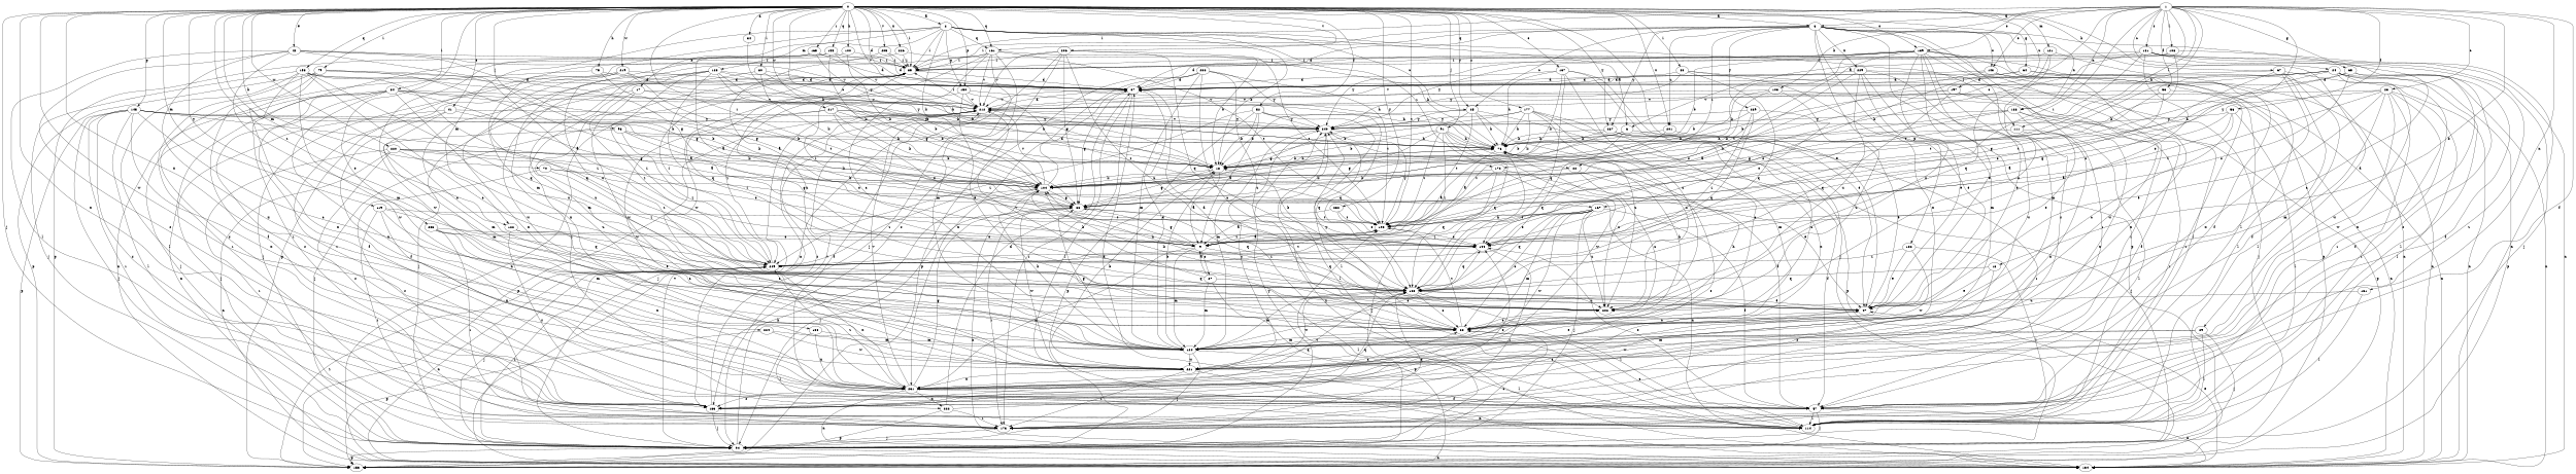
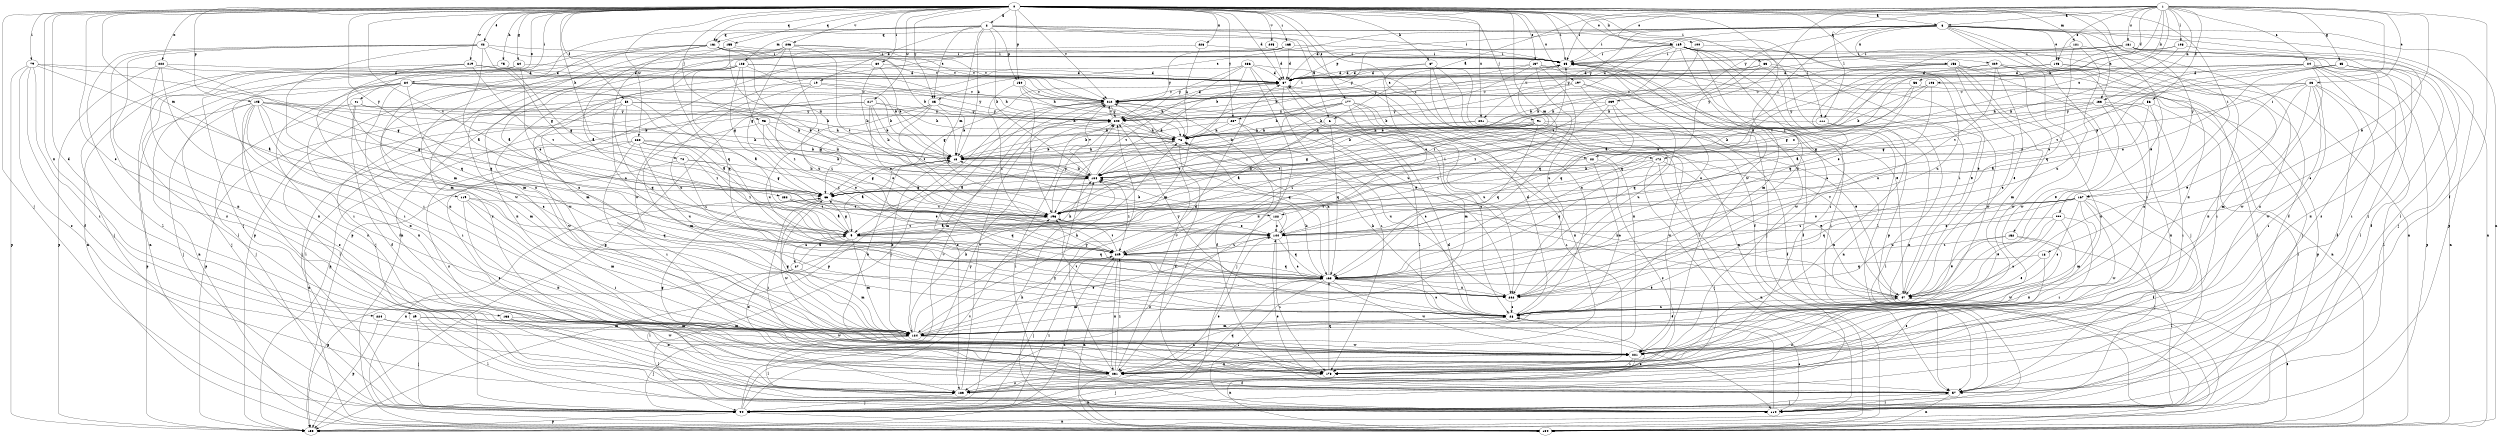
  strict digraph {
    0
    2
    3
    22
    29
-   34
    37
    41
    42
    47
    52
    64
    67
    70
    75
    79
    80
    83
    84
    85
    91
    93
    94
    100
    119
    121
    122
    137
    138
    139
    145
    150
    155
    158
    161
    165
    167
    177
    193
    197
    201
    205
    206
    212
    217
    219
    220
    221
    222
    224
    226
    232
    233
    237
    249
    25
    6
    111
-   17
+   17 [label=19]
    18
    104
    123
    124
    172
    133
    143
    114
    134
    152
    153
    173
    183
    229
    231
    239
    28
    66
    57
    240
    9
    163
    144
    202
    76
    236
    1
    13
    23
    24
    53
    56
    65
    103
    108
-   131
    181
    27
    0 -> 2 [label=a]
    0 -> 3 [label=a]
    0 -> 22 [label=c]
    0 -> 29 [label=d]
-   0 -> 34 [label=d]
    0 -> 37 [label=d]
    0 -> 41 [label=e]
    0 -> 42 [label=e]
    0 -> 47 [label=e]
    0 -> 52 [label=f]
    0 -> 64 [label=g]
    0 -> 67 [label=h]
    0 -> 70 [label=h]
    0 -> 75 [label=h]
    0 -> 79 [label=i]
    0 -> 80 [label=i]
    0 -> 83 [label=i]
    0 -> 84 [label=i]
    0 -> 85 [label=i]
    0 -> 91 [label=j]
    0 -> 93 [label=j]
    0 -> 94 [label=j]
    0 -> 100 [label=k]
    0 -> 119 [label=m]
    0 -> 121 [label=m]
    0 -> 122 [label=m]
    0 -> 137 [label=o]
    0 -> 138 [label=o]
    0 -> 139 [label=o]
    0 -> 145 [label=p]
    0 -> 150 [label=p]
    0 -> 155 [label=q]
    0 -> 158 [label=q]
    0 -> 161 [label=q]
    0 -> 165 [label=r]
    0 -> 167 [label=r]
    0 -> 177 [label=s]
    0 -> 193 [label=t]
    0 -> 197 [label=u]
    0 -> 201 [label=u]
    0 -> 205 [label=v]
    0 -> 206 [label=v]
    0 -> 212 [label=v]
    0 -> 217 [label=w]
    0 -> 219 [label=w]
    0 -> 220 [label=w]
    0 -> 221 [label=w]
    0 -> 222 [label=x]
    0 -> 224 [label=x]
    0 -> 226 [label=x]
    0 -> 232 [label=y]
    0 -> 233 [label=y]
    0 -> 237 [label=y]
    0 -> 249 [label=z]
    0 -> 25 [label=y]
    2 -> 85 [label=i]
    2 -> 122 [label=m]
    2 -> 150 [label=p]
    2 -> 161 [label=q]
    2 -> 25 [label=c]
    2 -> 6 [label=a]
    2 -> 111 [label=l]
    2 -> 17 [label=b]
    2 -> 18 [label=b]
    2 -> 104 [label=k]
    2 -> 123 [label=m]
    2 -> 124 [label=m]
    2 -> 172 [label=r]
    3 -> 37 [label=d]
    3 -> 85 [label=i]
    3 -> 161 [label=q]
    3 -> 201 [label=u]
    3 -> 237 [label=y]
    3 -> 25 [label=c]
    3 -> 172 [label=r]
    3 -> 133 [label=n]
    3 -> 143 [label=o]
    3 -> 114 [label=l]
    3 -> 134 [label=n]
    3 -> 152 [label=p]
    3 -> 153 [label=p]
    3 -> 173 [label=r]
    3 -> 183 [label=s]
    3 -> 229 [label=x]
    3 -> 231 [label=x]
    3 -> 239 [label=y]
    22 -> 104 [label=k]
    22 -> 183 [label=s]
    22 -> 28 [label=c]
    29 -> 94 [label=j]
    29 -> 221 [label=w]
    29 -> 124 [label=m]
    29 -> 114 [label=l]
-   34 -> 18 [label=b]
    37 -> 212 [label=v]
    37 -> 114 [label=l]
    37 -> 173 [label=r]
    37 -> 66 [label=g]
    41 -> 94 [label=j]
    41 -> 104 [label=k]
    41 -> 124 [label=m]
    41 -> 57 [label=f]
    41 -> 240 [label=y]
    42 -> 85 [label=i]
    42 -> 212 [label=v]
    42 -> 124 [label=m]
    42 -> 114 [label=l]
    42 -> 183 [label=s]
    42 -> 231 [label=x]
    42 -> 66 [label=g]
    42 -> 9 [label=a]
    47 -> 85 [label=i]
    47 -> 212 [label=v]
    47 -> 104 [label=k]
    47 -> 183 [label=s]
    47 -> 28 [label=c]
    52 -> 249 [label=z]
    52 -> 18 [label=b]
    52 -> 114 [label=l]
    52 -> 153 [label=p]
    52 -> 240 [label=y]
    52 -> 9 [label=a]
    52 -> 163 [label=q]
    64 -> 37 [label=d]
    64 -> 114 [label=l]
    64 -> 134 [label=n]
    64 -> 144 [label=o]
    67 -> 37 [label=d]
    67 -> 114 [label=l]
    67 -> 134 [label=n]
    67 -> 231 [label=x]
    67 -> 57 [label=f]
    67 -> 144 [label=o]
    70 -> 249 [label=z]
    70 -> 104 [label=k]
    70 -> 183 [label=s]
    70 -> 66 [label=g]
    75 -> 37 [label=d]
    75 -> 134 [label=n]
    75 -> 66 [label=g]
    79 -> 37 [label=d]
    79 -> 153 [label=p]
    79 -> 173 [label=r]
    79 -> 183 [label=s]
    79 -> 66 [label=g]
    79 -> 57 [label=f]
    79 -> 9 [label=a]
    80 -> 37 [label=d]
    80 -> 18 [label=b]
    80 -> 104 [label=k]
    80 -> 28 [label=c]
    83 -> 37 [label=d]
    83 -> 47 [label=e]
    83 -> 221 [label=w]
    83 -> 240 [label=y]
    83 -> 163 [label=q]
    84 -> 94 [label=j]
    84 -> 212 [label=v]
    84 -> 18 [label=b]
    84 -> 104 [label=k]
    84 -> 134 [label=n]
    84 -> 183 [label=s]
    84 -> 231 [label=x]
    84 -> 57 [label=f]
    84 -> 9 [label=a]
    84 -> 202 [label=u]
    85 -> 37 [label=d]
    85 -> 221 [label=w]
    85 -> 134 [label=n]
    85 -> 202 [label=u]
    91 -> 193 [label=t]
    91 -> 221 [label=w]
    91 -> 249 [label=z]
    91 -> 18 [label=b]
    91 -> 66 [label=g]
    91 -> 57 [label=f]
    91 -> 163 [label=q]
    91 -> 76 [label=h]
    93 -> 249 [label=z]
    93 -> 104 [label=k]
    93 -> 124 [label=m]
    93 -> 144 [label=o]
    93 -> 76 [label=h]
    94 -> 193 [label=t]
    94 -> 212 [label=v]
    94 -> 249 [label=z]
    94 -> 104 [label=k]
    94 -> 134 [label=n]
    94 -> 153 [label=p]
    94 -> 28 [label=c]
    94 -> 240 [label=y]
    100 -> 85 [label=i]
    100 -> 104 [label=k]
    100 -> 202 [label=u]
    119 -> 193 [label=t]
    119 -> 124 [label=m]
    119 -> 173 [label=r]
    119 -> 231 [label=x]
    119 -> 163 [label=q]
    121 -> 85 [label=i]
    121 -> 57 [label=f]
    121 -> 163 [label=q]
    121 -> 202 [label=u]
    122 -> 183 [label=s]
    122 -> 28 [label=c]
    122 -> 144 [label=o]
    137 -> 37 [label=d]
    137 -> 47 [label=e]
    137 -> 94 [label=j]
    137 -> 104 [label=k]
    137 -> 163 [label=q]
    137 -> 202 [label=u]
    137 -> 76 [label=h]
    138 -> 124 [label=m]
    138 -> 114 [label=l]
    138 -> 231 [label=x]
-   139 -> 37 [label=d]
+   139 -> 37 [label=p]
    139 -> 47 [label=e]
    139 -> 85 [label=i]
    139 -> 193 [label=t]
    139 -> 18 [label=b]
    139 -> 104 [label=k]
    139 -> 124 [label=m]
    139 -> 114 [label=l]
    139 -> 134 [label=n]
    139 -> 153 [label=p]
    139 -> 173 [label=r]
    139 -> 28 [label=c]
    139 -> 240 [label=y]
    139 -> 202 [label=u]
    145 -> 94 [label=j]
    145 -> 18 [label=b]
    145 -> 114 [label=l]
    145 -> 153 [label=p]
    145 -> 173 [label=r]
    145 -> 183 [label=s]
    145 -> 231 [label=x]
    145 -> 28 [label=c]
    145 -> 66 [label=g]
    145 -> 240 [label=y]
    145 -> 76 [label=h]
    150 -> 47 [label=e]
    150 -> 193 [label=t]
    150 -> 212 [label=v]
    150 -> 249 [label=z]
    150 -> 76 [label=h]
    155 -> 85 [label=i]
    155 -> 212 [label=v]
    155 -> 104 [label=k]
    155 -> 173 [label=r]
    155 -> 9 [label=a]
    158 -> 37 [label=d]
    158 -> 94 [label=j]
    158 -> 221 [label=w]
    158 -> 249 [label=z]
    158 -> 18 [label=b]
    158 -> 114 [label=l]
    158 -> 231 [label=x]
    158 -> 28 [label=c]
    158 -> 163 [label=q]
    161 -> 85 [label=i]
    161 -> 94 [label=j]
    161 -> 193 [label=t]
    161 -> 212 [label=v]
    161 -> 221 [label=w]
    161 -> 18 [label=b]
    161 -> 124 [label=m]
    161 -> 231 [label=x]
    161 -> 28 [label=c]
    165 -> 37 [label=d]
    165 -> 85 [label=i]
    165 -> 221 [label=w]
    165 -> 153 [label=p]
    165 -> 240 [label=y]
    167 -> 94 [label=j]
    167 -> 193 [label=t]
    167 -> 221 [label=w]
    167 -> 249 [label=z]
    167 -> 124 [label=m]
    167 -> 28 [label=c]
    167 -> 57 [label=f]
    167 -> 163 [label=q]
    167 -> 144 [label=o]
    167 -> 202 [label=u]
    177 -> 18 [label=b]
    177 -> 104 [label=k]
    177 -> 124 [label=m]
    177 -> 231 [label=x]
    177 -> 28 [label=c]
    177 -> 240 [label=y]
    177 -> 202 [label=u]
    177 -> 76 [label=h]
    193 -> 240 [label=y]
    193 -> 9 [label=a]
    193 -> 144 [label=o]
    197 -> 212 [label=v]
    197 -> 18 [label=b]
    197 -> 134 [label=n]
    197 -> 57 [label=f]
    197 -> 163 [label=q]
    201 -> 47 [label=e]
    201 -> 193 [label=t]
    201 -> 76 [label=h]
    205 -> 37 [label=d]
    205 -> 85 [label=i]
    205 -> 9 [label=a]
    206 -> 85 [label=i]
    206 -> 193 [label=t]
    206 -> 212 [label=v]
    206 -> 134 [label=n]
    206 -> 183 [label=s]
    206 -> 66 [label=g]
    206 -> 163 [label=q]
    206 -> 202 [label=u]
    212 -> 37 [label=d]
    212 -> 85 [label=i]
    212 -> 94 [label=j]
    212 -> 153 [label=p]
    212 -> 183 [label=s]
    212 -> 57 [label=f]
    212 -> 240 [label=y]
    217 -> 94 [label=j]
    217 -> 221 [label=w]
    217 -> 18 [label=b]
    217 -> 104 [label=k]
    217 -> 240 [label=y]
    217 -> 144 [label=o]
    217 -> 76 [label=h]
    219 -> 37 [label=d]
    219 -> 94 [label=j]
    219 -> 193 [label=t]
    219 -> 173 [label=r]
    219 -> 163 [label=q]
    219 -> 76 [label=h]
    220 -> 249 [label=z]
    220 -> 18 [label=b]
    220 -> 104 [label=k]
    220 -> 134 [label=n]
    220 -> 173 [label=r]
    220 -> 183 [label=s]
    220 -> 144 [label=o]
    220 -> 202 [label=u]
    221 -> 18 [label=b]
    221 -> 134 [label=n]
    221 -> 173 [label=r]
    221 -> 231 [label=x]
    222 -> 37 [label=d]
    222 -> 153 [label=p]
    222 -> 173 [label=r]
-   231 -> 222 [label=x]
+   222 -> 231 [label=x]
    222 -> 163 [label=q]
    224 -> 221 [label=w]
    224 -> 124 [label=m]
    224 -> 153 [label=p]
    226 -> 85 [label=i]
    226 -> 153 [label=p]
    226 -> 76 [label=h]
    232 -> 193 [label=t]
    232 -> 9 [label=a]
    232 -> 144 [label=o]
    233 -> 47 [label=e]
    233 -> 173 [label=r]
    233 -> 231 [label=x]
    233 -> 28 [label=c]
    233 -> 144 [label=o]
    237 -> 94 [label=j]
    237 -> 18 [label=b]
    237 -> 28 [label=c]
    237 -> 76 [label=h]
    249 -> 85 [label=i]
    249 -> 94 [label=j]
    249 -> 193 [label=t]
    249 -> 134 [label=n]
    249 -> 231 [label=x]
    249 -> 163 [label=q]
    25 -> 193 [label=t]
    25 -> 18 [label=b]
    25 -> 153 [label=p]
    25 -> 66 [label=g]
    25 -> 240 [label=y]
    25 -> 202 [label=u]
    25 -> 76 [label=h]
    6 -> 173 [label=r]
    6 -> 9 [label=a]
    6 -> 163 [label=q]
    6 -> 76 [label=h]
    111 -> 114 [label=l]
    111 -> 231 [label=x]
    111 -> 76 [label=h]
    17 -> 94 [label=j]
    17 -> 212 [label=v]
    17 -> 249 [label=z]
    17 -> 240 [label=y]
    17 -> 202 [label=u]
    18 -> 104 [label=k]
    18 -> 66 [label=g]
    18 -> 9 [label=a]
    18 -> 76 [label=h]
    104 -> 37 [label=d]
-   104 -> 94 [label=j]
    104 -> 212 [label=v]
    104 -> 249 [label=z]
    104 -> 66 [label=g]
    123 -> 37 [label=d]
    123 -> 221 [label=w]
    123 -> 249 [label=z]
    123 -> 18 [label=b]
    123 -> 124 [label=m]
    123 -> 231 [label=x]
    123 -> 66 [label=g]
    123 -> 163 [label=q]
    123 -> 76 [label=h]
    124 -> 37 [label=d]
    124 -> 47 [label=e]
    124 -> 94 [label=j]
    124 -> 221 [label=w]
    124 -> 18 [label=b]
    124 -> 104 [label=k]
    124 -> 114 [label=l]
    124 -> 66 [label=g]
    124 -> 144 [label=o]
    124 -> 76 [label=h]
    172 -> 47 [label=e]
    172 -> 94 [label=j]
    172 -> 104 [label=k]
    172 -> 134 [label=n]
    172 -> 163 [label=q]
    133 -> 47 [label=e]
    133 -> 104 [label=k]
    133 -> 173 [label=r]
    133 -> 231 [label=x]
    133 -> 66 [label=g]
    133 -> 240 [label=y]
    143 -> 37 [label=d]
    143 -> 173 [label=r]
    143 -> 231 [label=x]
    143 -> 9 [label=a]
    114 -> 37 [label=d]
    114 -> 28 [label=c]
    134 -> 47 [label=e]
    134 -> 240 [label=y]
    152 -> 47 [label=e]
    152 -> 221 [label=w]
    152 -> 249 [label=z]
    152 -> 114 [label=l]
    153 -> 249 [label=z]
    173 -> 94 [label=j]
    173 -> 163 [label=q]
    183 -> 94 [label=j]
    183 -> 212 [label=v]
    183 -> 163 [label=q]
    183 -> 144 [label=o]
    229 -> 37 [label=d]
    229 -> 47 [label=e]
    229 -> 94 [label=j]
    229 -> 221 [label=w]
    229 -> 124 [label=m]
    229 -> 144 [label=o]
    229 -> 202 [label=u]
    231 -> 212 [label=v]
    231 -> 249 [label=z]
    231 -> 134 [label=n]
    231 -> 183 [label=s]
    231 -> 28 [label=c]
    231 -> 66 [label=g]
    231 -> 57 [label=f]
    231 -> 240 [label=y]
    239 -> 249 [label=z]
    239 -> 18 [label=b]
    239 -> 240 [label=y]
    239 -> 163 [label=q]
    239 -> 202 [label=u]
    28 -> 37 [label=d]
    28 -> 193 [label=t]
    28 -> 124 [label=m]
    28 -> 240 [label=y]
    28 -> 76 [label=h]
    66 -> 193 [label=t]
    66 -> 221 [label=w]
    66 -> 134 [label=n]
    66 -> 173 [label=r]
    66 -> 163 [label=q]
    57 -> 85 [label=i]
    57 -> 94 [label=j]
    57 -> 114 [label=l]
    57 -> 134 [label=n]
    57 -> 144 [label=o]
    240 -> 212 [label=v]
    240 -> 124 [label=m]
    240 -> 114 [label=l]
    240 -> 163 [label=q]
    240 -> 76 [label=h]
    9 -> 85 [label=i]
    9 -> 193 [label=t]
    9 -> 124 [label=m]
    9 -> 231 [label=x]
    9 -> 66 [label=g]
    9 -> 163 [label=q]
    9 -> 27 [label=c]
    163 -> 47 [label=e]
    163 -> 221 [label=w]
    163 -> 104 [label=k]
    163 -> 124 [label=m]
    163 -> 114 [label=l]
    163 -> 28 [label=c]
    163 -> 202 [label=u]
    163 -> 76 [label=h]
    144 -> 249 [label=z]
    144 -> 18 [label=b]
    144 -> 173 [label=r]
    144 -> 163 [label=q]
    202 -> 28 [label=c]
    76 -> 18 [label=b]
    76 -> 57 [label=f]
    76 -> 9 [label=a]
    76 -> 202 [label=u]
    236 -> 37 [label=d]
    236 -> 193 [label=t]
    236 -> 124 [label=m]
    236 -> 153 [label=p]
    236 -> 231 [label=x]
    236 -> 28 [label=c]
    236 -> 240 [label=y]
    236 -> 202 [label=u]
    1 -> 3 [label=a]
    1 -> 22 [label=c]
    1 -> 85 [label=i]
    1 -> 139 [label=o]
    1 -> 167 [label=r]
    1 -> 6 [label=a]
    1 -> 111 [label=l]
    1 -> 133 [label=n]
    1 -> 143 [label=o]
    1 -> 66 [label=y]
    1 -> 57 [label=f]
    1 -> 76 [label=h]
    1 -> 13 [label=b]
    1 -> 23 [label=c]
    1 -> 24 [label=c]
    1 -> 53 [label=f]
    1 -> 56 [label=f]
    1 -> 65 [label=g]
    1 -> 103 [label=k]
    1 -> 108 [label=l]
-   1 -> 131 [label=n]
    1 -> 181 [label=s]
    13 -> 47 [label=e]
    13 -> 183 [label=s]
    13 -> 163 [label=q]
    23 -> 47 [label=e]
    23 -> 193 [label=t]
    23 -> 212 [label=v]
    23 -> 221 [label=w]
    23 -> 124 [label=m]
    23 -> 114 [label=l]
    23 -> 173 [label=r]
    23 -> 57 [label=f]
    23 -> 76 [label=h]
    24 -> 37 [label=d]
    24 -> 193 [label=t]
    24 -> 212 [label=v]
    24 -> 221 [label=w]
    24 -> 114 [label=l]
    24 -> 134 [label=n]
    24 -> 153 [label=p]
    24 -> 173 [label=r]
    24 -> 144 [label=o]
    53 -> 212 [label=v]
    53 -> 134 [label=n]
    53 -> 66 [label=g]
    53 -> 9 [label=a]
    56 -> 114 [label=l]
    56 -> 28 [label=c]
    56 -> 66 [label=g]
    56 -> 240 [label=y]
    56 -> 9 [label=a]
    65 -> 37 [label=d]
    65 -> 193 [label=t]
    65 -> 231 [label=x]
    65 -> 57 [label=f]
    65 -> 144 [label=o]
    103 -> 212 [label=v]
    103 -> 18 [label=b]
    103 -> 104 [label=k]
    103 -> 153 [label=p]
    103 -> 144 [label=o]
    108 -> 85 [label=i]
    108 -> 104 [label=k]
    108 -> 28 [label=c]
    108 -> 240 [label=y]
-   131 -> 114 [label=l]
-   131 -> 202 [label=u]
    181 -> 85 [label=i]
    181 -> 94 [label=j]
    181 -> 193 [label=t]
    181 -> 104 [label=k]
    181 -> 134 [label=n]
    181 -> 183 [label=s]
    181 -> 57 [label=z]
    181 -> 144 [label=o]
    27 -> 104 [label=k]
    27 -> 124 [label=m]
    27 -> 114 [label=l]
    27 -> 153 [label=p]
    27 -> 9 [label=a]
  }
